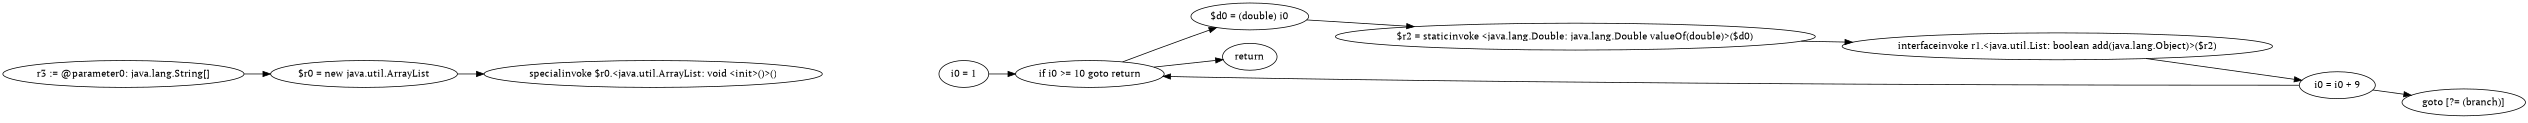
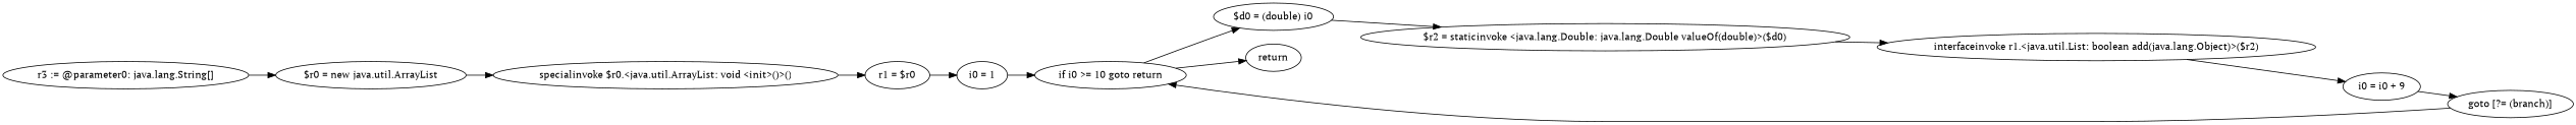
  digraph {
    fontname="PT Serif"
    rankdir=LR
    node [fontname="PT Serif"]
    edge [fontname="PT Serif"]
    "r3 := @parameter0: java.lang.String[]"
    "$r0 = new java.util.ArrayList"
    "specialinvoke $r0.<java.util.ArrayList: void <init>()>()"
+   "r1 = $r0"
    "i0 = 1"
    "if i0 >= 10 goto return"
    "$d0 = (double) i0"
    return
    "$r2 = staticinvoke <java.lang.Double: java.lang.Double valueOf(double)>($d0)"
    "interfaceinvoke r1.<java.util.List: boolean add(java.lang.Object)>($r2)"
    n11 [label="i0 = i0 + 9"]
    "goto [?= (branch)]"
    "r3 := @parameter0: java.lang.String[]" -> "$r0 = new java.util.ArrayList"
    "$r0 = new java.util.ArrayList" -> "specialinvoke $r0.<java.util.ArrayList: void <init>()>()"
+   "specialinvoke $r0.<java.util.ArrayList: void <init>()>()" -> "r1 = $r0"
+   "r1 = $r0" -> "i0 = 1"
    "i0 = 1" -> "if i0 >= 10 goto return"
    "if i0 >= 10 goto return" -> "$d0 = (double) i0"
    "if i0 >= 10 goto return" -> return
    "$d0 = (double) i0" -> "$r2 = staticinvoke <java.lang.Double: java.lang.Double valueOf(double)>($d0)"
    "$r2 = staticinvoke <java.lang.Double: java.lang.Double valueOf(double)>($d0)" -> "interfaceinvoke r1.<java.util.List: boolean add(java.lang.Object)>($r2)"
    "interfaceinvoke r1.<java.util.List: boolean add(java.lang.Object)>($r2)" -> n11
    n11 -> "goto [?= (branch)]"
-   n11 -> "if i0 >= 10 goto return"
+   "goto [?= (branch)]" -> "if i0 >= 10 goto return"
  }
